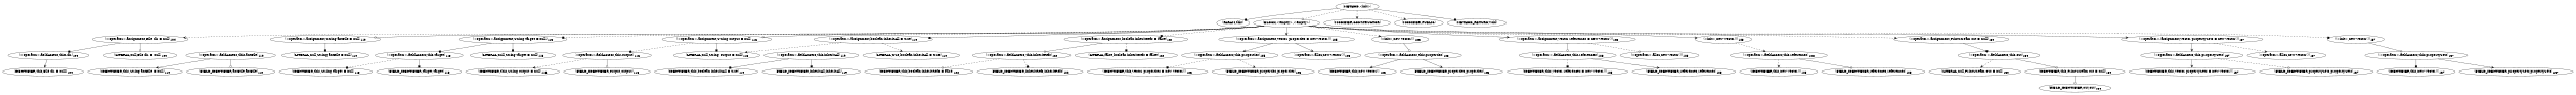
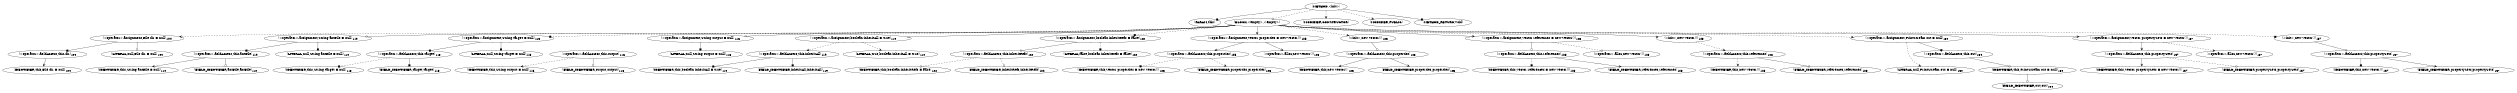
  digraph {
    edge [arrowhead=vee style=solid]
    n1 [label=<(METHOD,&lt;init&gt;)>]
    n2 [label=<(PARAM,this)>]
    n3 [label=<(BLOCK,&lt;empty&gt;,&lt;empty&gt;)>]
    n4 [label=<(MODIFIER,CONSTRUCTOR)>]
    n5 [label=<(MODIFIER,PUBLIC)>]
    n6 [label=<(METHOD_RETURN,void)>]
    n7 [label=<(&lt;operator&gt;.assignment,File dir = null)<SUB>104</SUB>>]
    n8 [label=<(&lt;operator&gt;.assignment,String antFile = null)<SUB>110</SUB>>]
    n9 [label=<(&lt;operator&gt;.assignment,String target = null)<SUB>113</SUB>>]
    n10 [label=<(&lt;operator&gt;.assignment,String output = null)<SUB>116</SUB>>]
    n11 [label=<(&lt;operator&gt;.assignment,boolean inheritAll = true)<SUB>119</SUB>>]
    n12 [label=<(&lt;operator&gt;.assignment,boolean inheritRefs = false)<SUB>122</SUB>>]
    n13 [label=<(&lt;operator&gt;.assignment,Vector properties = new Vector())<SUB>125</SUB>>]
    n14 [label=<(&lt;init&gt;,new Vector())<SUB>125</SUB>>]
    n15 [label=<(&lt;operator&gt;.assignment,Vector references = new Vector())<SUB>128</SUB>>]
    n16 [label=<(&lt;init&gt;,new Vector())<SUB>128</SUB>>]
    n17 [label=<(&lt;operator&gt;.assignment,PrintStream out = null)<SUB>134</SUB>>]
    n18 [label=<(&lt;operator&gt;.assignment,Vector propertySets = new Vector())<SUB>137</SUB>>]
    n19 [label=<(&lt;init&gt;,new Vector())<SUB>137</SUB>>]
    n20 [label=<(&lt;operator&gt;.fieldAccess,this.dir)<SUB>104</SUB>>]
    n21 [label=<(LITERAL,null,File dir = null)<SUB>104</SUB>>]
    n22 [label=<(&lt;operator&gt;.fieldAccess,this.antFile)<SUB>110</SUB>>]
    n23 [label=<(LITERAL,null,String antFile = null)<SUB>110</SUB>>]
    n24 [label=<(&lt;operator&gt;.fieldAccess,this.target)<SUB>113</SUB>>]
    n25 [label=<(LITERAL,null,String target = null)<SUB>113</SUB>>]
    n26 [label=<(&lt;operator&gt;.fieldAccess,this.output)<SUB>116</SUB>>]
    n27 [label=<(LITERAL,null,String output = null)<SUB>116</SUB>>]
    n28 [label=<(&lt;operator&gt;.fieldAccess,this.inheritAll)<SUB>119</SUB>>]
    n29 [label=<(LITERAL,true,boolean inheritAll = true)<SUB>110</SUB>>]
    n30 [label=<(&lt;operator&gt;.fieldAccess,this.inheritRefs)<SUB>122</SUB>>]
    n31 [label=<(LITERAL,false,boolean inheritRefs = false)<SUB>122</SUB>>]
    n32 [label=<(&lt;operator&gt;.fieldAccess,this.properties)<SUB>125</SUB>>]
    n33 [label=<(&lt;operator&gt;.alloc,new Vector())<SUB>125</SUB>>]
    n34 [label=<(&lt;operator&gt;.fieldAccess,this.properties)<SUB>125</SUB>>]
    n35 [label=<(&lt;operator&gt;.fieldAccess,this.references)<SUB>128</SUB>>]
    n36 [label=<(&lt;operator&gt;.alloc,new Vector())<SUB>128</SUB>>]
    n37 [label=<(&lt;operator&gt;.fieldAccess,this.references)<SUB>128</SUB>>]
    n38 [label=<(&lt;operator&gt;.fieldAccess,this.out)<SUB>134</SUB>>]
    n39 [label=<(LITERAL,null,PrintStream out = null)<SUB>134</SUB>>]
    n40 [label=<(&lt;operator&gt;.fieldAccess,this.propertySets)<SUB>137</SUB>>]
    n41 [label=<(&lt;operator&gt;.alloc,new Vector())<SUB>137</SUB>>]
    n42 [label=<(&lt;operator&gt;.fieldAccess,this.propertySets)<SUB>137</SUB>>]
    n43 [label=<(IDENTIFIER,this,File dir = null)<SUB>104</SUB>>]
    n44 [label=<(IDENTIFIER,this,String antFile = null)<SUB>110</SUB>>]
    n45 [label=<(FIELD_IDENTIFIER,antFile,antFile)<SUB>110</SUB>>]
    n46 [label=<(IDENTIFIER,this,String target = null)<SUB>113</SUB>>]
    n47 [label=<(FIELD_IDENTIFIER,target,target)<SUB>113</SUB>>]
    n48 [label=<(IDENTIFIER,this,String output = null)<SUB>116</SUB>>]
    n49 [label=<(FIELD_IDENTIFIER,output,output)<SUB>116</SUB>>]
    n50 [label=<(IDENTIFIER,this,boolean inheritAll = true)<SUB>119</SUB>>]
    n51 [label=<(FIELD_IDENTIFIER,inheritAll,inheritAll)<SUB>119</SUB>>]
    n52 [label=<(IDENTIFIER,this,boolean inheritRefs = false)<SUB>122</SUB>>]
    n53 [label=<(FIELD_IDENTIFIER,inheritRefs,inheritRefs)<SUB>122</SUB>>]
    n54 [label=<(IDENTIFIER,this,Vector properties = new Vector())<SUB>125</SUB>>]
    n55 [label=<(FIELD_IDENTIFIER,properties,properties)<SUB>125</SUB>>]
    n56 [label=<(IDENTIFIER,this,new Vector())<SUB>125</SUB>>]
    n57 [label=<(FIELD_IDENTIFIER,properties,properties)<SUB>125</SUB>>]
    n58 [label=<(IDENTIFIER,this,Vector references = new Vector())<SUB>128</SUB>>]
    n59 [label=<(FIELD_IDENTIFIER,references,references)<SUB>128</SUB>>]
    n60 [label=<(IDENTIFIER,this,new Vector())<SUB>128</SUB>>]
    n61 [label=<(FIELD_IDENTIFIER,references,references)<SUB>128</SUB>>]
    n62 [label=<(IDENTIFIER,this,PrintStream out = null)<SUB>134</SUB>>]
    n63 [label=<(FIELD_IDENTIFIER,out,out)<SUB>134</SUB>>]
    n64 [label=<(IDENTIFIER,this,Vector propertySets = new Vector())<SUB>137</SUB>>]
    n65 [label=<(FIELD_IDENTIFIER,propertySets,propertySets)<SUB>137</SUB>>]
    n66 [label=<(IDENTIFIER,this,new Vector())<SUB>137</SUB>>]
    n67 [label=<(FIELD_IDENTIFIER,propertySets,propertySets)<SUB>137</SUB>>]
    n1 -> n2 [arrowhead=box]
    n1 -> n3 [arrowhead=odot style=dashed]
    n1 -> n4 [style=dashed]
    n1 -> n5 [style=dashed]
    n1 -> n6 [arrowhead=box]
    n3 -> n7 [style=dashed]
    n3 -> n8 [arrowhead=odot]
    n3 -> n9 [arrowhead=box style=dashed]
    n3 -> n10 [arrowhead=odot]
-   n3 -> n11 [arrowhead=box]
+   n3 -> n11 [arrowhead=odot]
    n3 -> n12 [arrowhead=box style=dashed]
    n3 -> n13
    n3 -> n14 [style=dashed]
    n3 -> n15
    n3 -> n16
    n3 -> n17 [style=dashed]
    n3 -> n18
    n3 -> n19 [arrowhead=box style=dashed]
    n7 -> n20 [arrowhead=box]
    n7 -> n21 [arrowhead=odot]
+   n8 -> n22 [arrowhead=box]
    n8 -> n23 [arrowhead=box]
    n9 -> n24 [arrowhead=box]
    n9 -> n25 [arrowhead=box]
-   n10 -> n26 [arrowhead=box style=dashed]
    n10 -> n27 [arrowhead=box]
-   n11 -> n27 [style=dashed]
+   n11 -> n28 [style=dashed]
    n11 -> n29 [style=dashed]
    n12 -> n30 [arrowhead=odot]
    n12 -> n31 [arrowhead=box style=dashed]
    n13 -> n32
    n13 -> n33
    n14 -> n34 [arrowhead=odot]
    n15 -> n35 [arrowhead=odot]
    n15 -> n36 [arrowhead=odot style=dashed]
    n16 -> n37 [style=dashed]
    n17 -> n38 [arrowhead=box]
-   n38 -> n39 [style=dashed]
+   n17 -> n39 [style=dashed]
    n18 -> n40
    n18 -> n41 [style=dashed]
    n19 -> n42 [arrowhead=odot]
    n20 -> n43
    n22 -> n44
    n22 -> n45 [arrowhead=odot]
    n24 -> n46 [arrowhead=box style=dashed]
    n24 -> n47 [arrowhead=box]
    n26 -> n48 [style=dashed]
    n26 -> n49 [arrowhead=odot]
    n28 -> n50 [arrowhead=box]
    n28 -> n51 [arrowhead=box]
    n30 -> n52 [arrowhead=odot style=dashed]
-   n30 -> n53 [arrowhead=box style=dashed]
+   n30 -> n53 [arrowhead=odot style=dashed]
    n32 -> n54 [arrowhead=box style=dashed]
    n32 -> n55 [style=dashed]
    n34 -> n56
    n34 -> n57
    n35 -> n58 [arrowhead=box style=dashed]
    n35 -> n59
    n37 -> n60 [style=dashed]
    n37 -> n61 [arrowhead=odot]
    n38 -> n62 [arrowhead=odot]
    n40 -> n64
    n40 -> n65 [arrowhead=odot style=dashed]
    n42 -> n66 [arrowhead=box]
    n42 -> n67
    n62 -> n63 [arrowhead=odot]
  }
